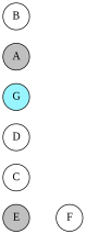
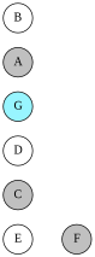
  graph {
    fontname="Liberation Serif"
    mindist=.1
    rankdir=LR
    node [fillcolor=gray fontname="Liberation Serif" margin=0 shape=circle style=filled]
    edge [fontname="Liberation Serif" style=invis]
-   E
-   F [fillcolor=white]
-   C [fillcolor=white]
+   E [fillcolor=white]
+   F
+   C
    D [fillcolor=white]
    G [fillcolor=cadetblue1]
    A
    B [fillcolor=white]
    subgraph sub_1 {
      E
      F
    }
    E -- F
    F -- F
  }
